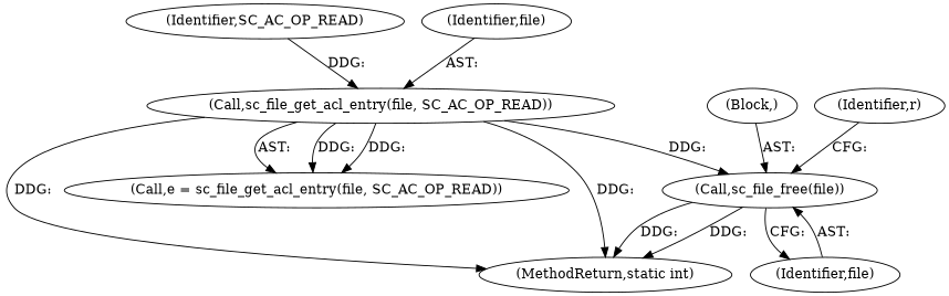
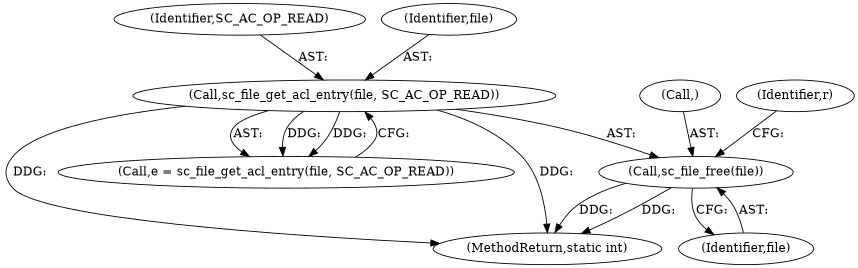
  digraph {
    n1 [label="(Call,sc_file_free(file))"]
    n2 [label="(Identifier,file)"]
    n3 [label="(MethodReturn,static int)"]
-   n4 [label="(Block,)"]
+   n4 [label="(Call,)"]
    n5 [label="(Call,sc_file_get_acl_entry(file, SC_AC_OP_READ))"]
    n6 [label="(Call,e = sc_file_get_acl_entry(file, SC_AC_OP_READ))"]
    n7 [label="(Identifier,SC_AC_OP_READ)"]
    n8 [label="(Identifier,r)"]
    n9 [label="(Identifier,file)"]
    n1 -> n2 [label="CFG: "]
    n1 -> n3 [label="DDG: "]
    n1 -> n3 [label="DDG: "]
    n2 -> n1 [label="AST: "]
    n4 -> n1 [label="AST: "]
-   n5 -> n1 [label="DDG: "]
+   n5 -> n1 [label="AST: "]
    n5 -> n3 [label="DDG: "]
    n5 -> n3 [label="DDG: "]
    n5 -> n6 [label="AST: "]
    n5 -> n6 [label="DDG: "]
    n5 -> n6 [label="DDG: "]
-   n7 -> n5 [label="DDG: "]
+   n6 -> n5 [label="CFG: "]
+   n7 -> n5 [label="AST: "]
    n8 -> n1 [label="CFG: "]
    n9 -> n5 [label="AST: "]
  }
